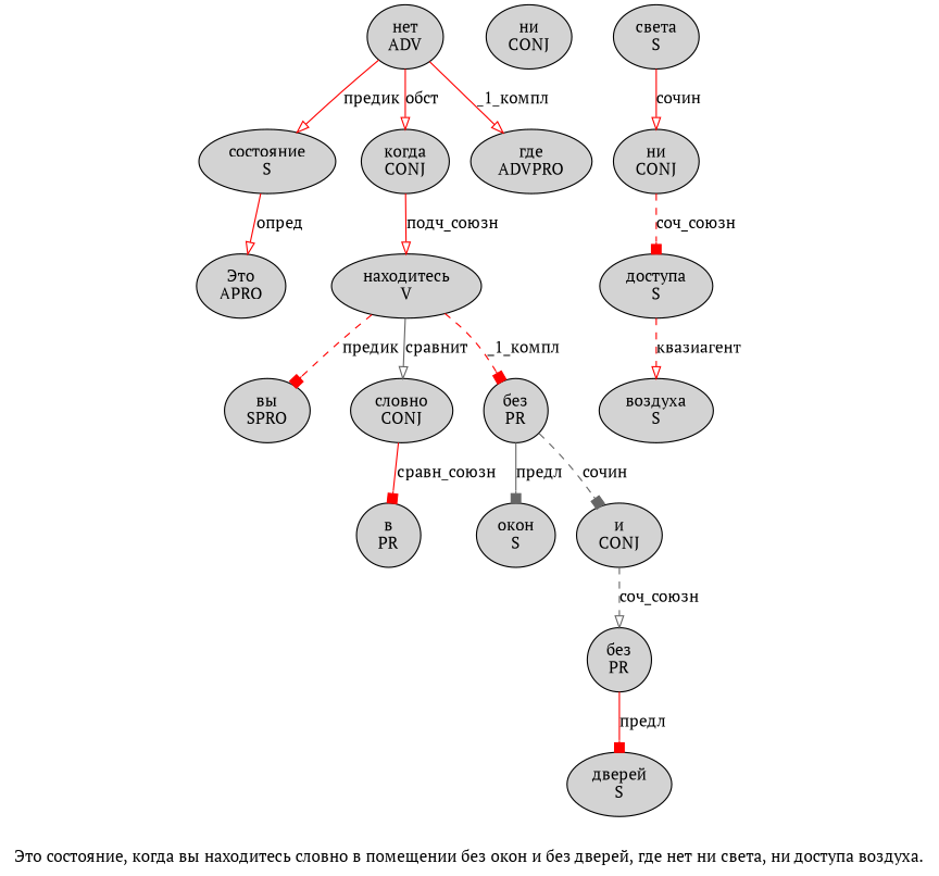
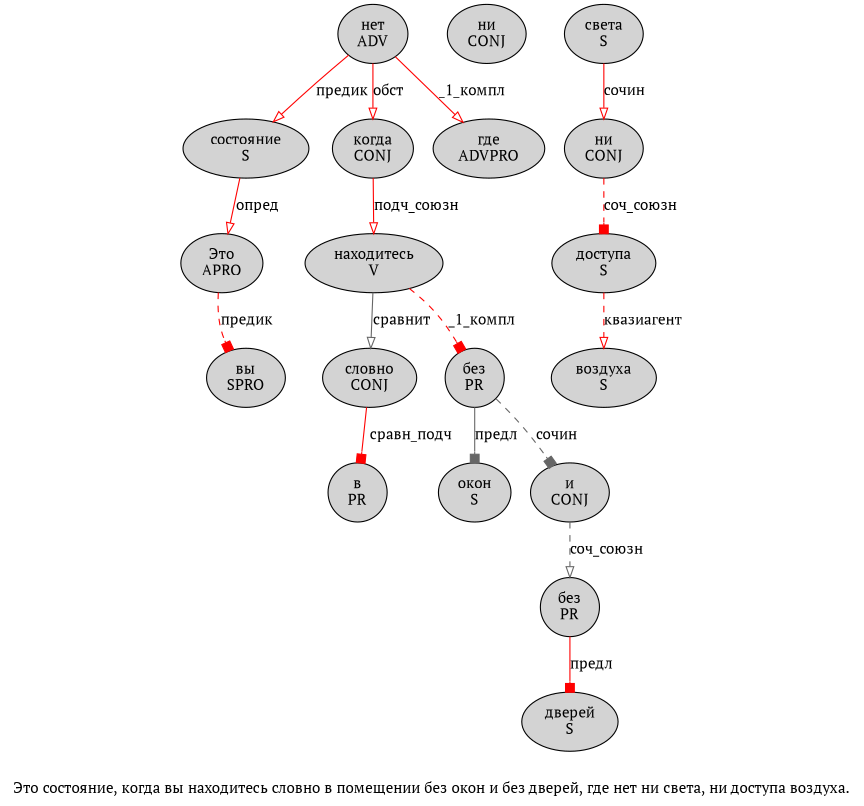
  digraph {
    fontname="PT Serif"
    label="Это состояние, когда вы находитесь словно в помещении без окон и без дверей, где нет ни света, ни доступа воздуха."
    node [fillcolor=lightgray fontname="PT Serif" penwidth=1 shape=ellipse style=filled]
    edge [arrowhead=onormal color=red fontname="PT Serif" style=solid]
    n1 [label="Это\nAPRO"]
    n2 [label="состояние\nS"]
    n3 [label="когда\nCONJ"]
    n4 [label="находитесь\nV"]
    n5 [label="вы\nSPRO"]
    n6 [label="словно\nCONJ"]
    n7 [label="без\nPR"]
    n8 [label="в\nPR"]
    n9 [label="окон\nS"]
    n10 [label="и\nCONJ"]
    n11 [label="без\nPR"]
    n12 [label="дверей\nS"]
    n13 [label="где\nADVPRO"]
    n14 [label="нет\nADV"]
    n15 [label="ни\nCONJ"]
    n16 [label="света\nS"]
    n17 [label="ни\nCONJ"]
    n18 [label="доступа\nS"]
    n19 [label="воздуха\nS"]
    n2 -> n1 [label="опред"]
    n3 -> n4 [label="подч_союзн"]
-   n4 -> n5 [arrowhead=box label="предик" style=dashed]
+   n1 -> n5 [arrowhead=box label="предик" style=dashed]
    n4 -> n6 [color=gray40 label="сравнит"]
    n4 -> n7 [arrowhead=box label="_1_компл" style=dashed]
-   n6 -> n8 [arrowhead=box label="сравн_союзн"]
+   n6 -> n8 [arrowhead=box label="сравн_подч"]
    n7 -> n9 [arrowhead=box color=gray40 label="предл"]
    n7 -> n10 [arrowhead=box color=gray40 label="сочин" style=dashed]
    n10 -> n11 [color=gray40 label="соч_союзн" style=dashed]
    n11 -> n12 [arrowhead=box label="предл"]
    n14 -> n2 [label="предик"]
    n14 -> n3 [label="обст"]
    n14 -> n13 [label="_1_компл"]
    n16 -> n17 [label="сочин"]
    n17 -> n18 [arrowhead=box label="соч_союзн" style=dashed]
    n18 -> n19 [label="квазиагент" style=dashed]
  }
